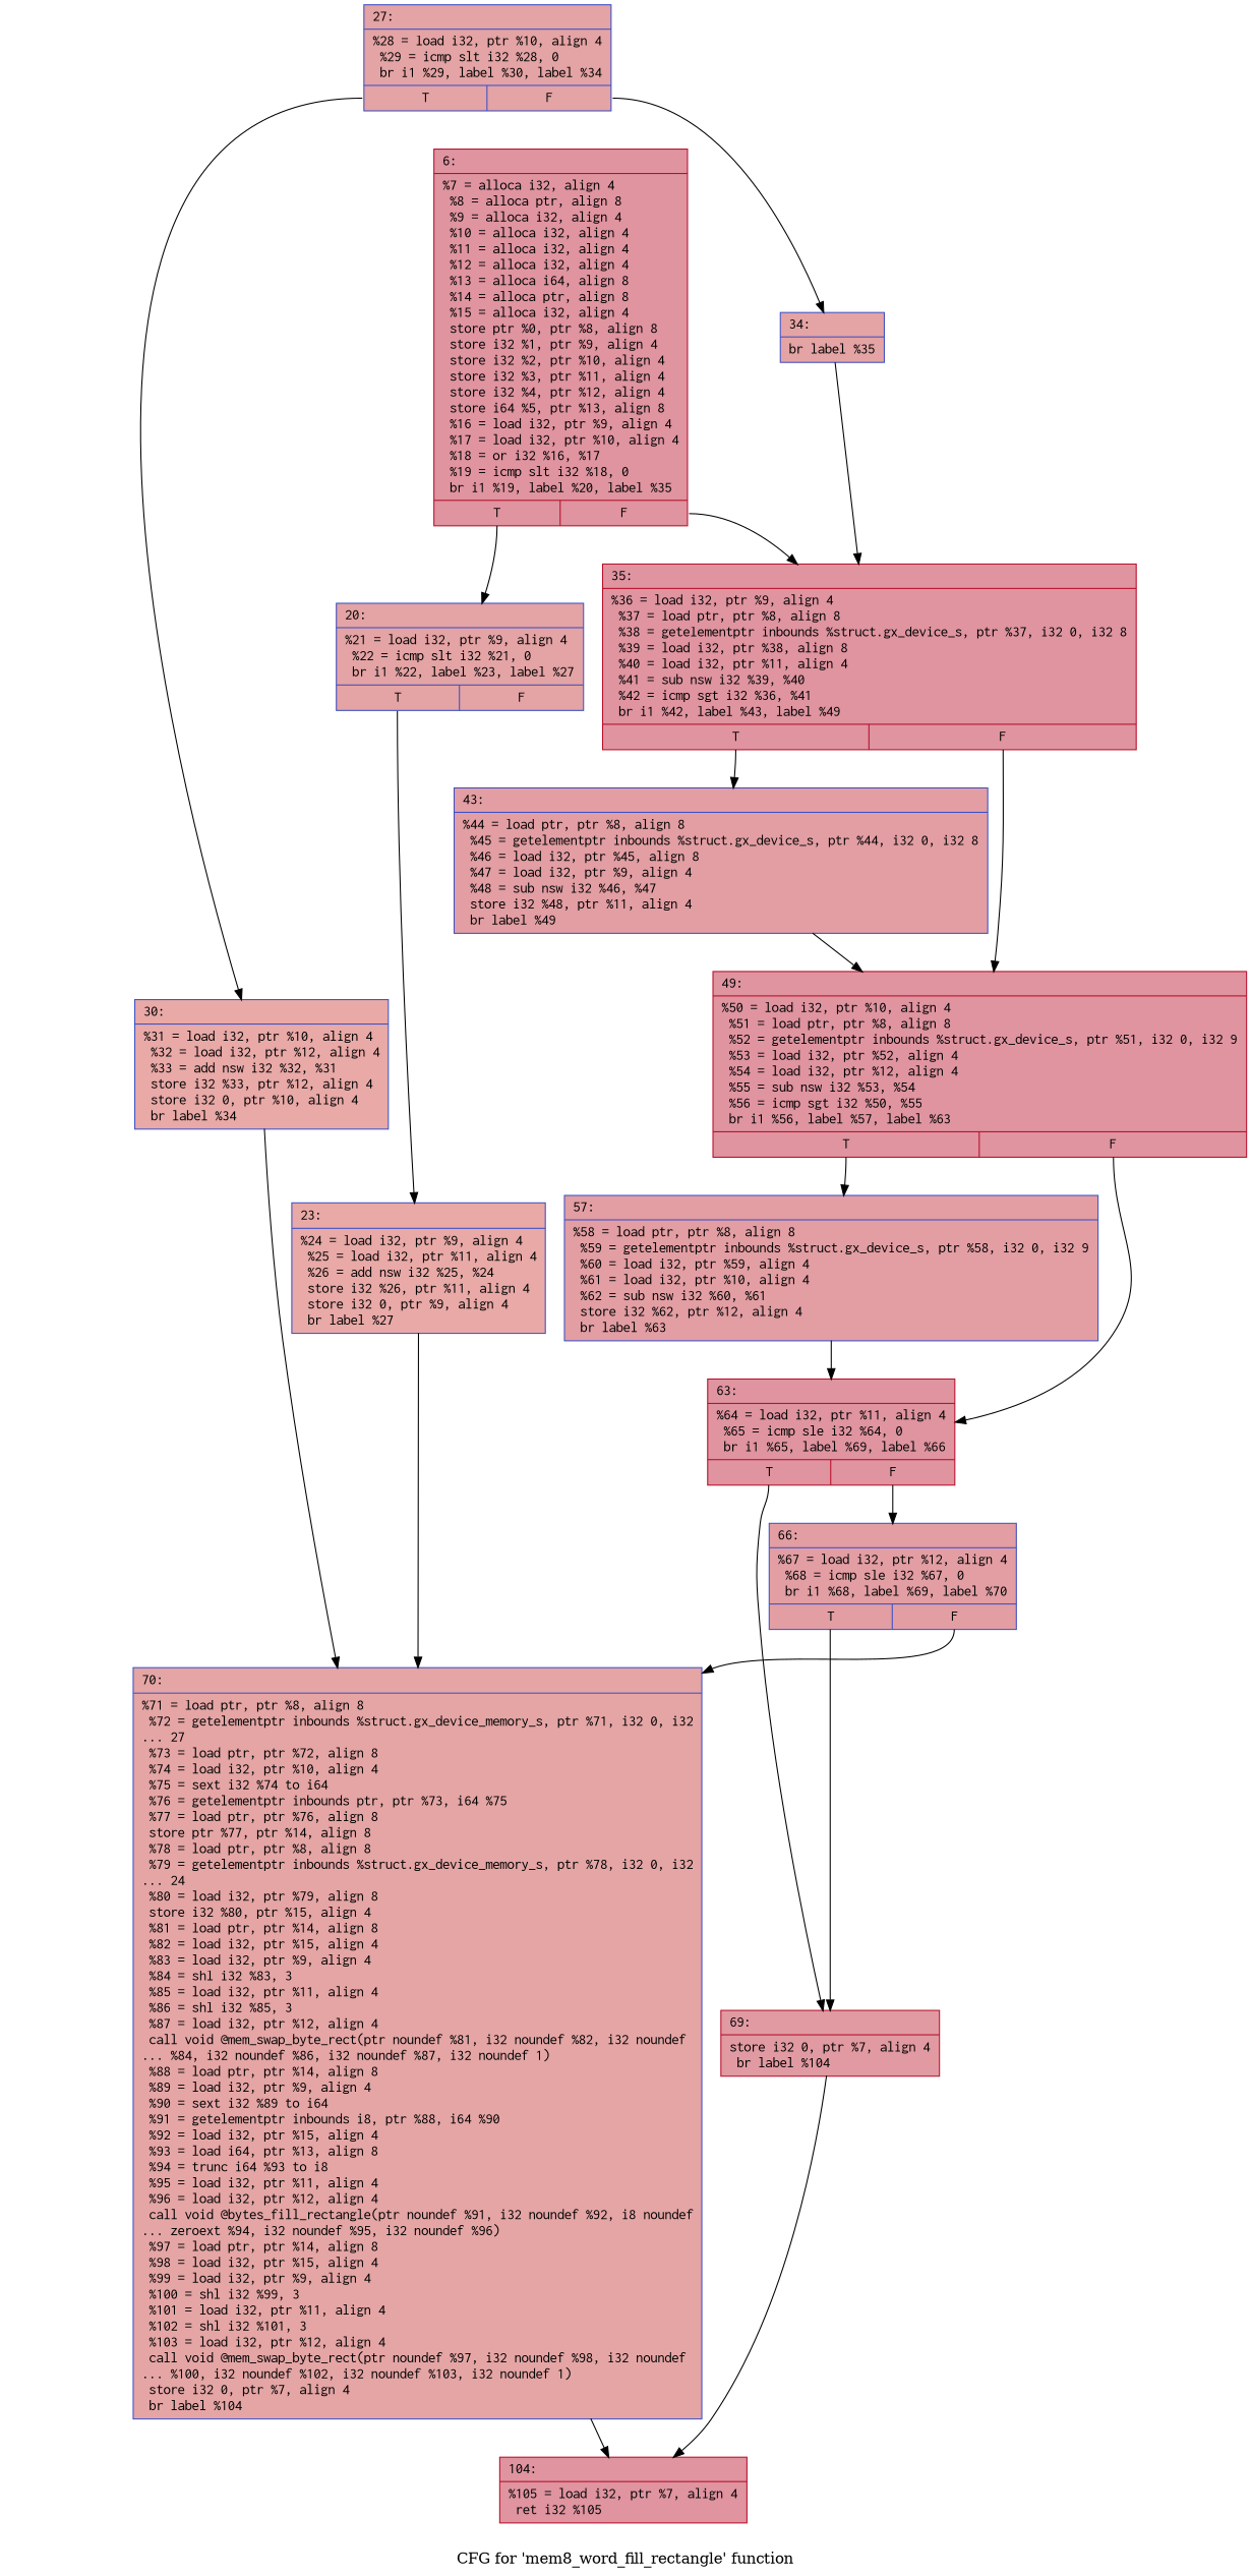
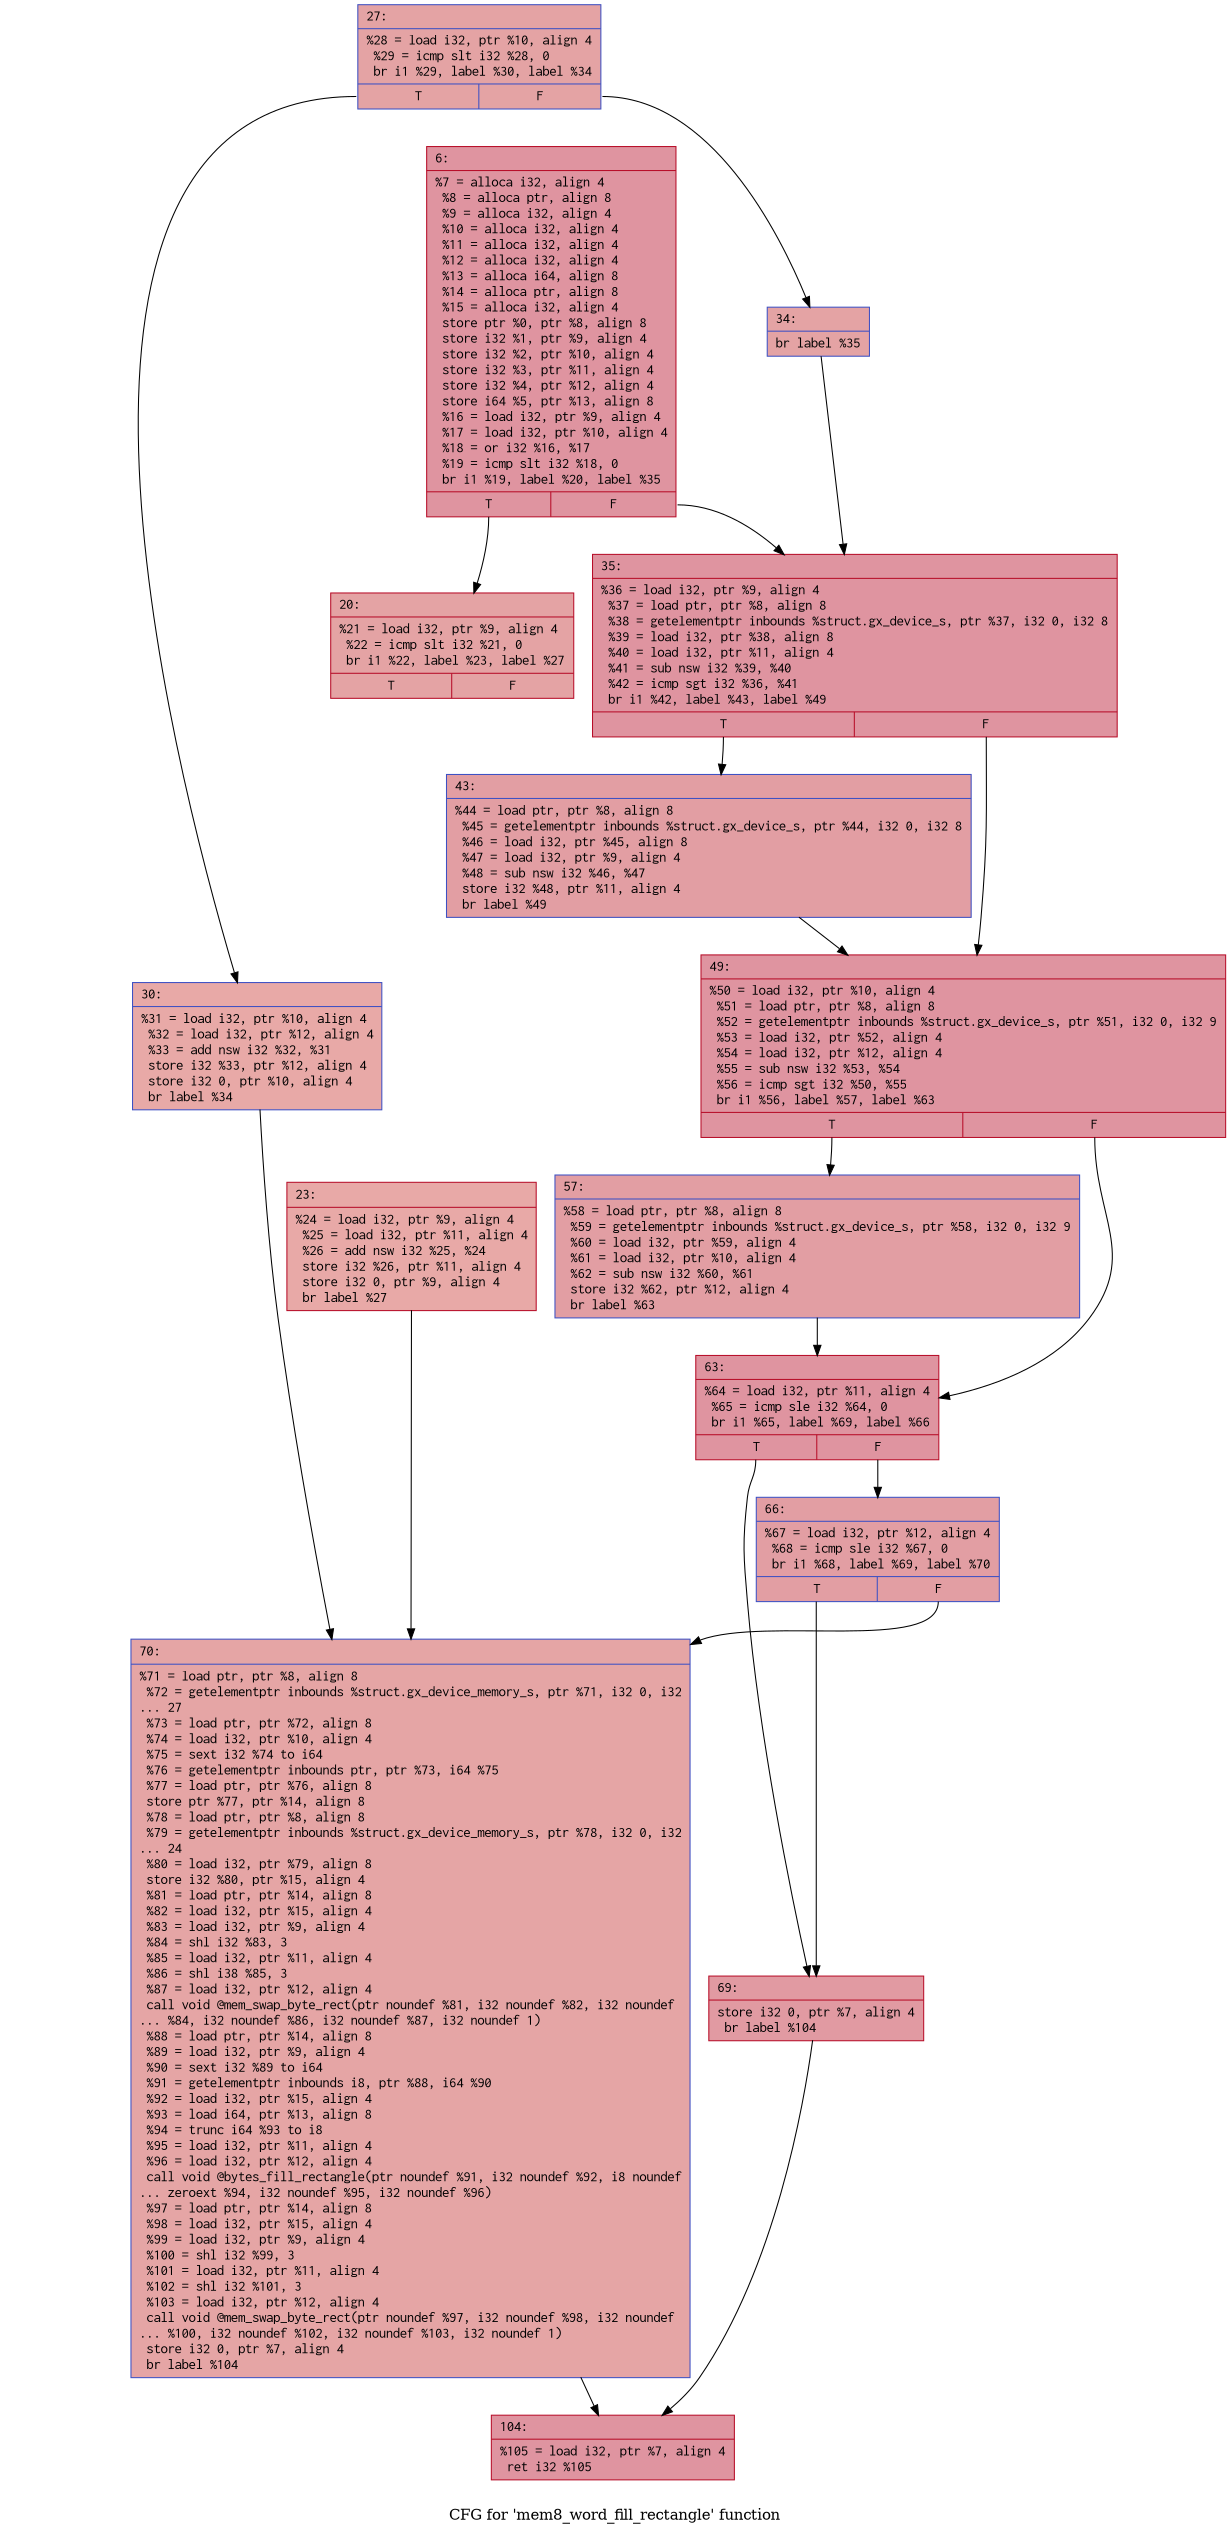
  digraph {
    label="CFG for 'mem8_word_fill_rectangle' function"
    node [color="#3d50c3ff" fillcolor="#b70d2870" fontname=Courier shape=record style=filled]
    n1 [color="#b70d28ff" label="{6:\l|  %7 = alloca i32, align 4\l  %8 = alloca ptr, align 8\l  %9 = alloca i32, align 4\l  %10 = alloca i32, align 4\l  %11 = alloca i32, align 4\l  %12 = alloca i32, align 4\l  %13 = alloca i64, align 8\l  %14 = alloca ptr, align 8\l  %15 = alloca i32, align 4\l  store ptr %0, ptr %8, align 8\l  store i32 %1, ptr %9, align 4\l  store i32 %2, ptr %10, align 4\l  store i32 %3, ptr %11, align 4\l  store i32 %4, ptr %12, align 4\l  store i64 %5, ptr %13, align 8\l  %16 = load i32, ptr %9, align 4\l  %17 = load i32, ptr %10, align 4\l  %18 = or i32 %16, %17\l  %19 = icmp slt i32 %18, 0\l  br i1 %19, label %20, label %35\l|{<s0>T|<s1>F}}"]
-   n2 [fillcolor="#c32e3170" label="{20:\l|  %21 = load i32, ptr %9, align 4\l  %22 = icmp slt i32 %21, 0\l  br i1 %22, label %23, label %27\l|{<s0>T|<s1>F}}"]
+   n2 [color="#b70d28ff" fillcolor="#c32e3170" label="{20:\l|  %21 = load i32, ptr %9, align 4\l  %22 = icmp slt i32 %21, 0\l  br i1 %22, label %23, label %27\l|{<s0>T|<s1>F}}"]
    n3 [color="#b70d28ff" label="{35:\l|  %36 = load i32, ptr %9, align 4\l  %37 = load ptr, ptr %8, align 8\l  %38 = getelementptr inbounds %struct.gx_device_s, ptr %37, i32 0, i32 8\l  %39 = load i32, ptr %38, align 8\l  %40 = load i32, ptr %11, align 4\l  %41 = sub nsw i32 %39, %40\l  %42 = icmp sgt i32 %36, %41\l  br i1 %42, label %43, label %49\l|{<s0>T|<s1>F}}"]
-   n4 [fillcolor="#ca3b3770" label="{23:\l|  %24 = load i32, ptr %9, align 4\l  %25 = load i32, ptr %11, align 4\l  %26 = add nsw i32 %25, %24\l  store i32 %26, ptr %11, align 4\l  store i32 0, ptr %9, align 4\l  br label %27\l}"]
+   n4 [color="#b70d28ff" fillcolor="#ca3b3770" label="{23:\l|  %24 = load i32, ptr %9, align 4\l  %25 = load i32, ptr %11, align 4\l  %26 = add nsw i32 %25, %24\l  store i32 %26, ptr %11, align 4\l  store i32 0, ptr %9, align 4\l  br label %27\l}"]
    n5 [fillcolor="#be242e70" label="{43:\l|  %44 = load ptr, ptr %8, align 8\l  %45 = getelementptr inbounds %struct.gx_device_s, ptr %44, i32 0, i32 8\l  %46 = load i32, ptr %45, align 8\l  %47 = load i32, ptr %9, align 4\l  %48 = sub nsw i32 %46, %47\l  store i32 %48, ptr %11, align 4\l  br label %49\l}"]
    n6 [color="#b70d28ff" label="{49:\l|  %50 = load i32, ptr %10, align 4\l  %51 = load ptr, ptr %8, align 8\l  %52 = getelementptr inbounds %struct.gx_device_s, ptr %51, i32 0, i32 9\l  %53 = load i32, ptr %52, align 4\l  %54 = load i32, ptr %12, align 4\l  %55 = sub nsw i32 %53, %54\l  %56 = icmp sgt i32 %50, %55\l  br i1 %56, label %57, label %63\l|{<s0>T|<s1>F}}"]
-   n7 [fillcolor="#c5333470" label="{70:\l|  %71 = load ptr, ptr %8, align 8\l  %72 = getelementptr inbounds %struct.gx_device_memory_s, ptr %71, i32 0, i32\l... 27\l  %73 = load ptr, ptr %72, align 8\l  %74 = load i32, ptr %10, align 4\l  %75 = sext i32 %74 to i64\l  %76 = getelementptr inbounds ptr, ptr %73, i64 %75\l  %77 = load ptr, ptr %76, align 8\l  store ptr %77, ptr %14, align 8\l  %78 = load ptr, ptr %8, align 8\l  %79 = getelementptr inbounds %struct.gx_device_memory_s, ptr %78, i32 0, i32\l... 24\l  %80 = load i32, ptr %79, align 8\l  store i32 %80, ptr %15, align 4\l  %81 = load ptr, ptr %14, align 8\l  %82 = load i32, ptr %15, align 4\l  %83 = load i32, ptr %9, align 4\l  %84 = shl i32 %83, 3\l  %85 = load i32, ptr %11, align 4\l  %86 = shl i32 %85, 3\l  %87 = load i32, ptr %12, align 4\l  call void @mem_swap_byte_rect(ptr noundef %81, i32 noundef %82, i32 noundef\l... %84, i32 noundef %86, i32 noundef %87, i32 noundef 1)\l  %88 = load ptr, ptr %14, align 8\l  %89 = load i32, ptr %9, align 4\l  %90 = sext i32 %89 to i64\l  %91 = getelementptr inbounds i8, ptr %88, i64 %90\l  %92 = load i32, ptr %15, align 4\l  %93 = load i64, ptr %13, align 8\l  %94 = trunc i64 %93 to i8\l  %95 = load i32, ptr %11, align 4\l  %96 = load i32, ptr %12, align 4\l  call void @bytes_fill_rectangle(ptr noundef %91, i32 noundef %92, i8 noundef\l... zeroext %94, i32 noundef %95, i32 noundef %96)\l  %97 = load ptr, ptr %14, align 8\l  %98 = load i32, ptr %15, align 4\l  %99 = load i32, ptr %9, align 4\l  %100 = shl i32 %99, 3\l  %101 = load i32, ptr %11, align 4\l  %102 = shl i32 %101, 3\l  %103 = load i32, ptr %12, align 4\l  call void @mem_swap_byte_rect(ptr noundef %97, i32 noundef %98, i32 noundef\l... %100, i32 noundef %102, i32 noundef %103, i32 noundef 1)\l  store i32 0, ptr %7, align 4\l  br label %104\l}"]
+   n7 [fillcolor="#c5333470" label="{70:\l|  %71 = load ptr, ptr %8, align 8\l  %72 = getelementptr inbounds %struct.gx_device_memory_s, ptr %71, i32 0, i32\l... 27\l  %73 = load ptr, ptr %72, align 8\l  %74 = load i32, ptr %10, align 4\l  %75 = sext i32 %74 to i64\l  %76 = getelementptr inbounds ptr, ptr %73, i64 %75\l  %77 = load ptr, ptr %76, align 8\l  store ptr %77, ptr %14, align 8\l  %78 = load ptr, ptr %8, align 8\l  %79 = getelementptr inbounds %struct.gx_device_memory_s, ptr %78, i32 0, i32\l... 24\l  %80 = load i32, ptr %79, align 8\l  store i32 %80, ptr %15, align 4\l  %81 = load ptr, ptr %14, align 8\l  %82 = load i32, ptr %15, align 4\l  %83 = load i32, ptr %9, align 4\l  %84 = shl i32 %83, 3\l  %85 = load i32, ptr %11, align 4\l  %86 = shl i38 %85, 3\l  %87 = load i32, ptr %12, align 4\l  call void @mem_swap_byte_rect(ptr noundef %81, i32 noundef %82, i32 noundef\l... %84, i32 noundef %86, i32 noundef %87, i32 noundef 1)\l  %88 = load ptr, ptr %14, align 8\l  %89 = load i32, ptr %9, align 4\l  %90 = sext i32 %89 to i64\l  %91 = getelementptr inbounds i8, ptr %88, i64 %90\l  %92 = load i32, ptr %15, align 4\l  %93 = load i64, ptr %13, align 8\l  %94 = trunc i64 %93 to i8\l  %95 = load i32, ptr %11, align 4\l  %96 = load i32, ptr %12, align 4\l  call void @bytes_fill_rectangle(ptr noundef %91, i32 noundef %92, i8 noundef\l... zeroext %94, i32 noundef %95, i32 noundef %96)\l  %97 = load ptr, ptr %14, align 8\l  %98 = load i32, ptr %15, align 4\l  %99 = load i32, ptr %9, align 4\l  %100 = shl i32 %99, 3\l  %101 = load i32, ptr %11, align 4\l  %102 = shl i32 %101, 3\l  %103 = load i32, ptr %12, align 4\l  call void @mem_swap_byte_rect(ptr noundef %97, i32 noundef %98, i32 noundef\l... %100, i32 noundef %102, i32 noundef %103, i32 noundef 1)\l  store i32 0, ptr %7, align 4\l  br label %104\l}"]
    n8 [fillcolor="#c32e3170" label="{27:\l|  %28 = load i32, ptr %10, align 4\l  %29 = icmp slt i32 %28, 0\l  br i1 %29, label %30, label %34\l|{<s0>T|<s1>F}}"]
    n9 [fillcolor="#ca3b3770" label="{30:\l|  %31 = load i32, ptr %10, align 4\l  %32 = load i32, ptr %12, align 4\l  %33 = add nsw i32 %32, %31\l  store i32 %33, ptr %12, align 4\l  store i32 0, ptr %10, align 4\l  br label %34\l}"]
    n10 [fillcolor="#c32e3170" label="{34:\l|  br label %35\l}"]
    n11 [fillcolor="#be242e70" label="{57:\l|  %58 = load ptr, ptr %8, align 8\l  %59 = getelementptr inbounds %struct.gx_device_s, ptr %58, i32 0, i32 9\l  %60 = load i32, ptr %59, align 4\l  %61 = load i32, ptr %10, align 4\l  %62 = sub nsw i32 %60, %61\l  store i32 %62, ptr %12, align 4\l  br label %63\l}"]
    n12 [color="#b70d28ff" label="{63:\l|  %64 = load i32, ptr %11, align 4\l  %65 = icmp sle i32 %64, 0\l  br i1 %65, label %69, label %66\l|{<s0>T|<s1>F}}"]
    n13 [color="#b70d28ff" fillcolor="#bb1b2c70" label="{69:\l|  store i32 0, ptr %7, align 4\l  br label %104\l}"]
    n14 [fillcolor="#be242e70" label="{66:\l|  %67 = load i32, ptr %12, align 4\l  %68 = icmp sle i32 %67, 0\l  br i1 %68, label %69, label %70\l|{<s0>T|<s1>F}}"]
    n15 [color="#b70d28ff" label="{104:\l|  %105 = load i32, ptr %7, align 4\l  ret i32 %105\l}"]
    n1 -> n2 [tailport=s0]
    n1 -> n3 [tailport=s1]
-   n2 -> n4 [tailport=s0]
    n3 -> n5 [tailport=s0]
    n3 -> n6 [tailport=s1]
    n4 -> n7
    n5 -> n6
    n6 -> n11 [tailport=s0]
    n6 -> n12 [tailport=s1]
    n7 -> n15
    n8 -> n9 [tailport=s0]
    n8 -> n10 [tailport=s1]
    n9 -> n7
    n10 -> n3
    n11 -> n12
    n12 -> n13 [tailport=s0]
    n12 -> n14 [tailport=s1]
    n13 -> n15
    n14 -> n7 [tailport=s1]
    n14 -> n13 [tailport=s0]
  }
